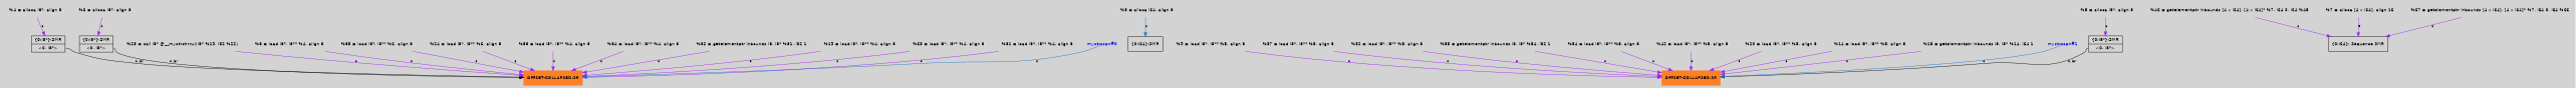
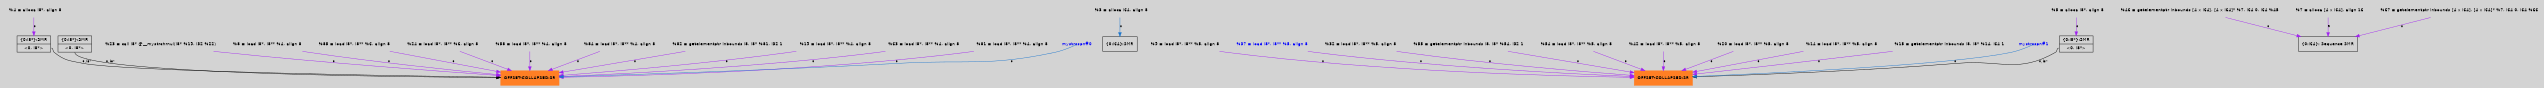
  digraph {
    bgcolor=lightgray
    fontname=Helvetica
    node [fontname=Helvetica fontsize=11 shape=plaintext]
    edge [arrowtail=tee fontsize=8 color=purple]
    n1 [color=chocolate1 label="{OFFSET-COLLAPSED:SR}" shape=record style=filled]
    n2 [label="{\{0:i64\}:SMR}" shape=record]
    n3 [label="{\{0:i8*\}:SMR|{<s0>\<0, i8*\>}}" shape=record]
    n4 [label="{\{0:i8*\}:SMR|{<s0>\<0, i8*\>}}" shape=record]
    n5 [color=chocolate1 label="{OFFSET-COLLAPSED:SR}" shape=record style=filled]
    n6 [label="{\{0:i8*\}:SMR|{<s0>\<0, i8*\>}}" shape=record]
    n7 [label="{\{0:i64\}: Sequence SMR}" shape=record]
    n8 [label="  %23 = call i8* @__mystrchrnul(i8* %19, i32 %22)"]
    n9 [label="  %8 = load i8*, i8** %4, align 8"]
    n10 [label="  %9 = load i8*, i8** %5, align 8"]
-   n11 [label="  %37 = load i8*, i8** %5, align 8"]
+   n11 [label="  %37 = load i8*, i8** %5, align 8" fontcolor=blue]
    n12 [label="  %32 = load i8*, i8** %5, align 8"]
    n13 [label="  %85 = load i8*, i8** %6, align 8"]
    n14 [label="  %24 = load i8*, i8** %6, align 8"]
    n15 [label="  %46 = getelementptr inbounds [4 x i64], [4 x i64]* %7, i64 0, i64 %45"]
    n16 [label="  %7 = alloca [4 x i64], align 16"]
    n17 [label="  %5 = alloca i8*, align 8"]
    n18 [label="  %55 = getelementptr inbounds i8, i8* %54, i32 1"]
    n19 [label="  %58 = load i8*, i8** %4, align 8"]
    n20 [label="  %84 = load i8*, i8** %4, align 8"]
-   n21 [label="  %6 = alloca i8*, align 8"]
    n22 [label="  %82 = getelementptr inbounds i8, i8* %81, i32 1"]
    n23 [label="  %54 = load i8*, i8** %5, align 8"]
    n24 [label="  %19 = load i8*, i8** %4, align 8"]
    n25 [label="  %4 = alloca i8*, align 8"]
    n26 [label="  %63 = load i8*, i8** %4, align 8"]
    n27 [label="  %3 = alloca i64, align 8"]
    n28 [label="  %42 = load i8*, i8** %5, align 8"]
    n29 [label="  %20 = load i8*, i8** %5, align 8"]
    n30 [label="  %14 = load i8*, i8** %5, align 8"]
    n31 [label="  %67 = getelementptr inbounds [4 x i64], [4 x i64]* %7, i64 0, i64 %66"]
    n32 [label="  %81 = load i8*, i8** %4, align 8"]
    n33 [label="  %15 = getelementptr inbounds i8, i8* %14, i64 1"]
    n34 [fontcolor=blue label="mystrcspn#1"]
    n35 [fontcolor=blue label="mystrcspn#0"]
    n3 -> n1 [label="0, i8*" tailport=s0 color=""]
    n4 -> n5 [label="0, i8*" tailport=s0 color=""]
    n6 -> n1 [label="0, i8*" tailport=s0 color=""]
    n8 -> n1 [label=0]
    n9 -> n1 [label=0]
    n10 -> n5 [label=0]
    n11 -> n5 [label=0]
    n12 -> n5 [label=0]
    n13 -> n1 [label=0]
    n14 -> n1 [label=0]
    n15 -> n7 [label=0]
    n16 -> n7 [label=9]
    n17 -> n4 [label=0]
    n18 -> n5 [label=0]
    n19 -> n1 [label=0]
    n20 -> n1 [label=0]
-   n21 -> n6 [label=0]
    n22 -> n1 [label=0]
    n23 -> n5 [label=0]
    n24 -> n1 [label=0]
    n25 -> n3 [label=0]
    n26 -> n1 [label=0]
    n27 -> n2 [color=dodgerblue3 label=0]
    n28 -> n5 [label=0]
    n29 -> n5 [label=0]
    n30 -> n5 [label=0]
    n31 -> n7 [label=0]
    n32 -> n1 [label=0]
    n33 -> n5 [label=0]
    n34 -> n5 [color=dodgerblue3 label=0 tailclip=false arrowtail=""]
    n35 -> n1 [color=dodgerblue3 label=0 tailclip=false arrowtail=""]
  }
